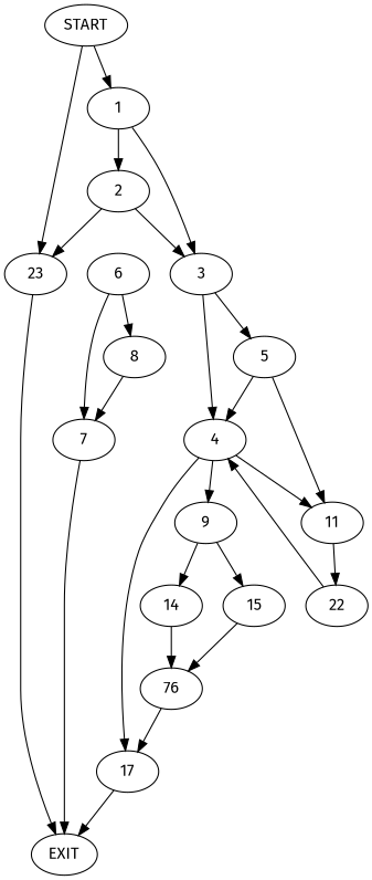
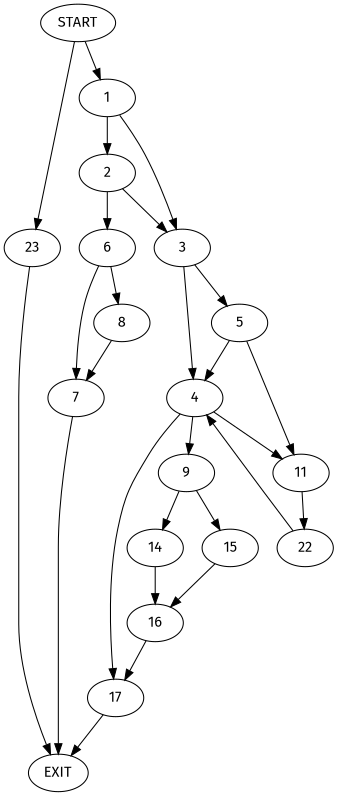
  digraph {
    fontname="Fira Sans"
    node [fontname="Fira Sans"]
    edge [fontname="Fira Sans"]
    n1 [label=START]
    1
    n3 [label=23]
    2
    3
    n6 [label=EXIT]
    6
    4
    5
    7
    8
    9
    n13 [label=17]
    11
    14
    15
    n17 [label=22]
-   16 [label=76]
+   16
    n1 -> 1
    n1 -> n3
    1 -> 2
    1 -> 3
    n3 -> n6
    2 -> 3
-   2 -> n3
+   2 -> 6
    3 -> 4
    3 -> 5
    6 -> 7
    6 -> 8
    4 -> 9
    4 -> n13
    4 -> 11
    5 -> 4
    5 -> 11
    7 -> n6
    8 -> 7
    9 -> 14
    9 -> 15
    n13 -> n6
    11 -> n17
    14 -> 16
    15 -> 16
    n17 -> 4
    16 -> n13
  }
